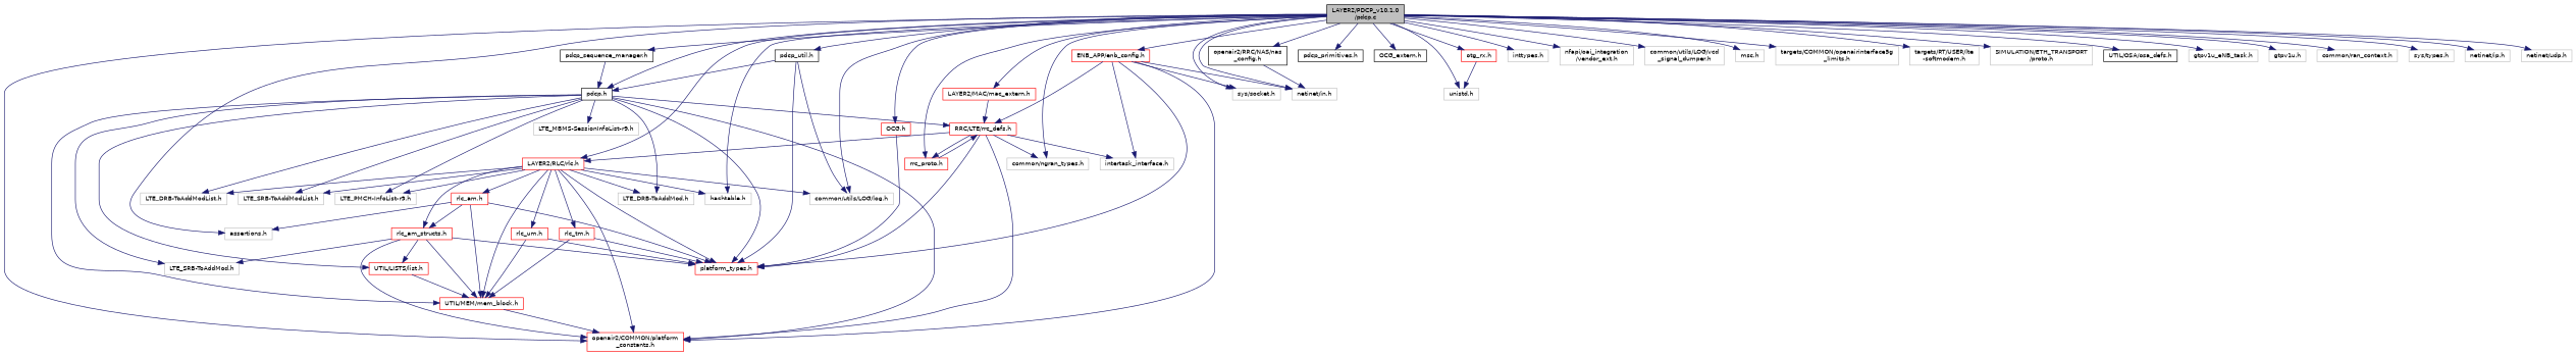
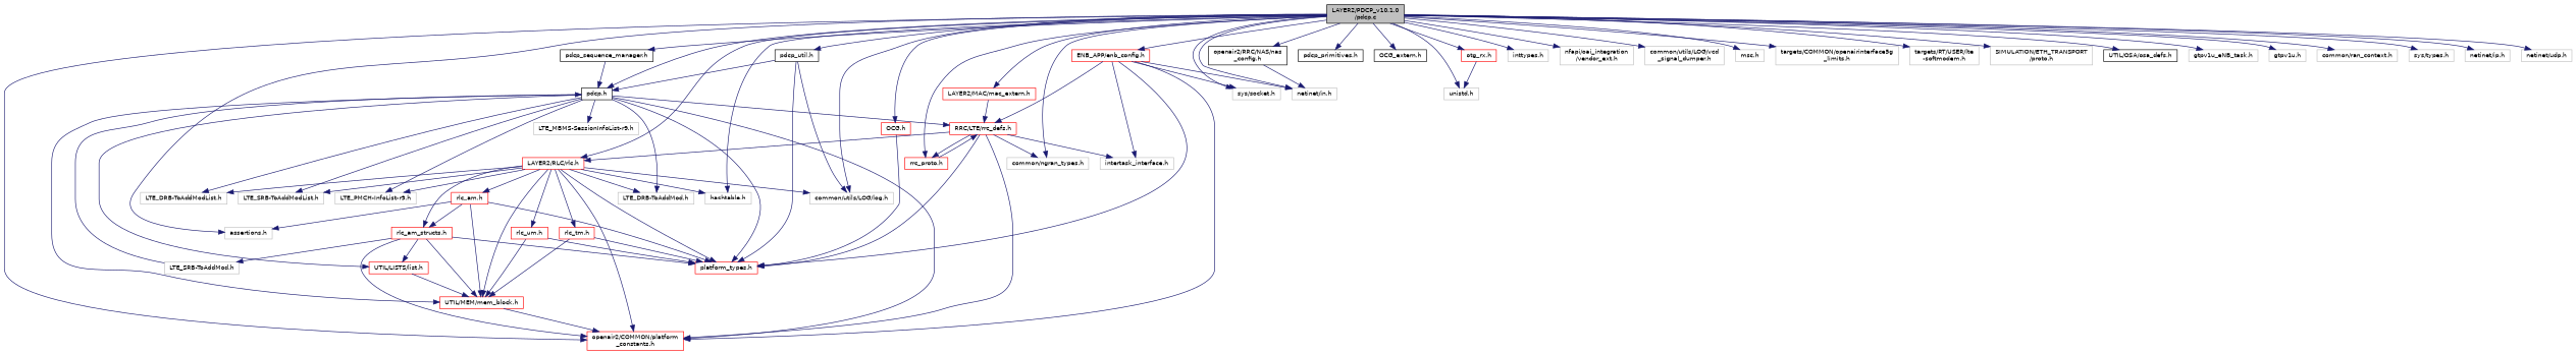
  digraph {
    node [color=grey75 fillcolor=white fontname=Helvetica fontsize=10 shape=record style=filled]
    edge [color=midnightblue fontname=Helvetica fontsize=10 labelfontname=Helvetica labelfontsize=10 style=solid]
    n1 [color=black fillcolor=grey75 fontcolor=black height=0.2 label="LAYER2/PDCP_v10.1.0\l/pdcp.c" width=0.4]
    n2 [height=0.2 label="assertions.h" width=0.4]
    n3 [height=0.2 label="hashtable.h" width=0.4]
    n4 [color=black height=0.2 label="pdcp.h" width=0.4]
    n5 [color=red height=0.2 label="openair2/COMMON/platform\l_constants.h" width=0.4]
    n6 [height=0.2 label="common/ngran_types.h" width=0.4]
    n7 [color=red height=0.2 label="LAYER2/RLC/rlc.h" width=0.4]
    n8 [height=0.2 label="common/utils/LOG/log.h" width=0.4]
    n9 [color=red height=0.2 label="rrc_proto.h" width=0.4]
    n10 [color=black height=0.2 label="pdcp_util.h" width=0.4]
    n11 [color=black height=0.2 label="pdcp_sequence_manager.h" width=0.4]
    n12 [color=red height=0.2 label="LAYER2/MAC/mac_extern.h" width=0.4]
    n13 [color=black height=0.2 label="pdcp_primitives.h" width=0.4]
    n14 [color=red height=0.2 label="OCG.h" width=0.4]
    n15 [color=black height=0.2 label="OCG_extern.h" width=0.4]
    n16 [color=red height=0.2 label="otg_rx.h" width=0.4]
    n17 [height=0.2 label="unistd.h" width=0.4]
    n18 [height=0.2 label="inttypes.h" width=0.4]
    n19 [height=0.2 label="nfapi/oai_integration\l/vendor_ext.h" width=0.4]
    n20 [height=0.2 label="common/utils/LOG/vcd\l_signal_dumper.h" width=0.4]
    n21 [height=0.2 label="msc.h" width=0.4]
    n22 [height=0.2 label="targets/COMMON/openairinterface5g\l_limits.h" width=0.4]
    n23 [height=0.2 label="targets/RT/USER/lte\l-softmodem.h" width=0.4]
    n24 [height=0.2 label="SIMULATION/ETH_TRANSPORT\l/proto.h" width=0.4]
    n25 [color=black height=0.2 label="UTIL/OSA/osa_defs.h" width=0.4]
    n26 [color=black height=0.2 label="openair2/RRC/NAS/nas\l_config.h" width=0.4]
    n27 [height=0.2 label="netinet/in.h" width=0.4]
    n28 [height=0.2 label="gtpv1u_eNB_task.h" width=0.4]
    n29 [height=0.2 label="gtpv1u.h" width=0.4]
    n30 [color=red height=0.2 label="ENB_APP/enb_config.h" width=0.4]
    n31 [height=0.2 label="sys/socket.h" width=0.4]
    n32 [height=0.2 label="common/ran_context.h" width=0.4]
    n33 [height=0.2 label="sys/types.h" width=0.4]
    n34 [height=0.2 label="netinet/ip.h" width=0.4]
    n35 [height=0.2 label="netinet/udp.h" width=0.4]
    n36 [color=red height=0.2 label="UTIL/MEM/mem_block.h" width=0.4]
    n37 [color=red height=0.2 label="UTIL/LISTS/list.h" width=0.4]
    n38 [color=red height=0.2 label="RRC/LTE/rrc_defs.h" width=0.4]
    n39 [color=red height=0.2 label="platform_types.h" width=0.4]
    n40 [height=0.2 label="LTE_DRB-ToAddMod.h" width=0.4]
    n41 [height=0.2 label="LTE_DRB-ToAddModList.h" width=0.4]
    n42 [height=0.2 label="LTE_SRB-ToAddMod.h" width=0.4]
    n43 [height=0.2 label="LTE_SRB-ToAddModList.h" width=0.4]
    n44 [height=0.2 label="LTE_PMCH-InfoList-r9.h" width=0.4]
    n45 [height=0.2 label="LTE_MBMS-SessionInfoList-r9.h" width=0.4]
    n46 [color=red height=0.2 label="rlc_am.h" width=0.4]
    n47 [color=red height=0.2 label="rlc_am_structs.h" width=0.4]
    n48 [color=red height=0.2 label="rlc_um.h" width=0.4]
    n49 [color=red height=0.2 label="rlc_tm.h" width=0.4]
    n50 [height=0.2 label="intertask_interface.h" width=0.4]
    n1 -> n2
    n1 -> n3
    n1 -> n4
    n1 -> n5
    n1 -> n6
    n1 -> n7
    n1 -> n8
    n1 -> n9
    n1 -> n10
    n1 -> n11
    n1 -> n12
    n1 -> n13
    n1 -> n14
    n1 -> n15
    n1 -> n16
    n1 -> n17
    n1 -> n18
    n1 -> n19
    n1 -> n20
    n1 -> n21
    n1 -> n22
    n1 -> n23
    n1 -> n24
    n1 -> n25
    n1 -> n26
    n1 -> n27
    n1 -> n28
    n1 -> n29
    n1 -> n30
    n1 -> n31
    n1 -> n32
    n1 -> n33
    n1 -> n34
    n1 -> n35
    n4 -> n5
    n4 -> n36
    n4 -> n37
    n4 -> n38
    n4 -> n39
    n4 -> n40
    n4 -> n41
-   n4 -> n42
+   n42 -> n4
    n4 -> n43
    n4 -> n44
    n4 -> n45
    n7 -> n3
    n7 -> n5
    n7 -> n8
    n7 -> n36
    n7 -> n39
    n7 -> n40
    n7 -> n41
    n7 -> n43
    n7 -> n44
    n7 -> n46
    n7 -> n47
    n7 -> n48
    n7 -> n49
    n9 -> n38
    n10 -> n4
    n10 -> n8
    n10 -> n39
    n11 -> n4
    n12 -> n38
    n14 -> n39
    n16 -> n17
    n26 -> n27
    n30 -> n5
    n30 -> n27
    n30 -> n31
    n30 -> n38
    n30 -> n39
    n30 -> n50
    n36 -> n5
    n37 -> n36
    n38 -> n5
    n38 -> n6
    n38 -> n7
    n38 -> n9
    n38 -> n39
    n38 -> n50
    n46 -> n2
    n46 -> n36
    n46 -> n39
    n46 -> n47
    n47 -> n5
    n47 -> n36
    n47 -> n37
    n47 -> n39
    n47 -> n42
    n48 -> n36
    n48 -> n39
    n49 -> n36
    n49 -> n39
  }
